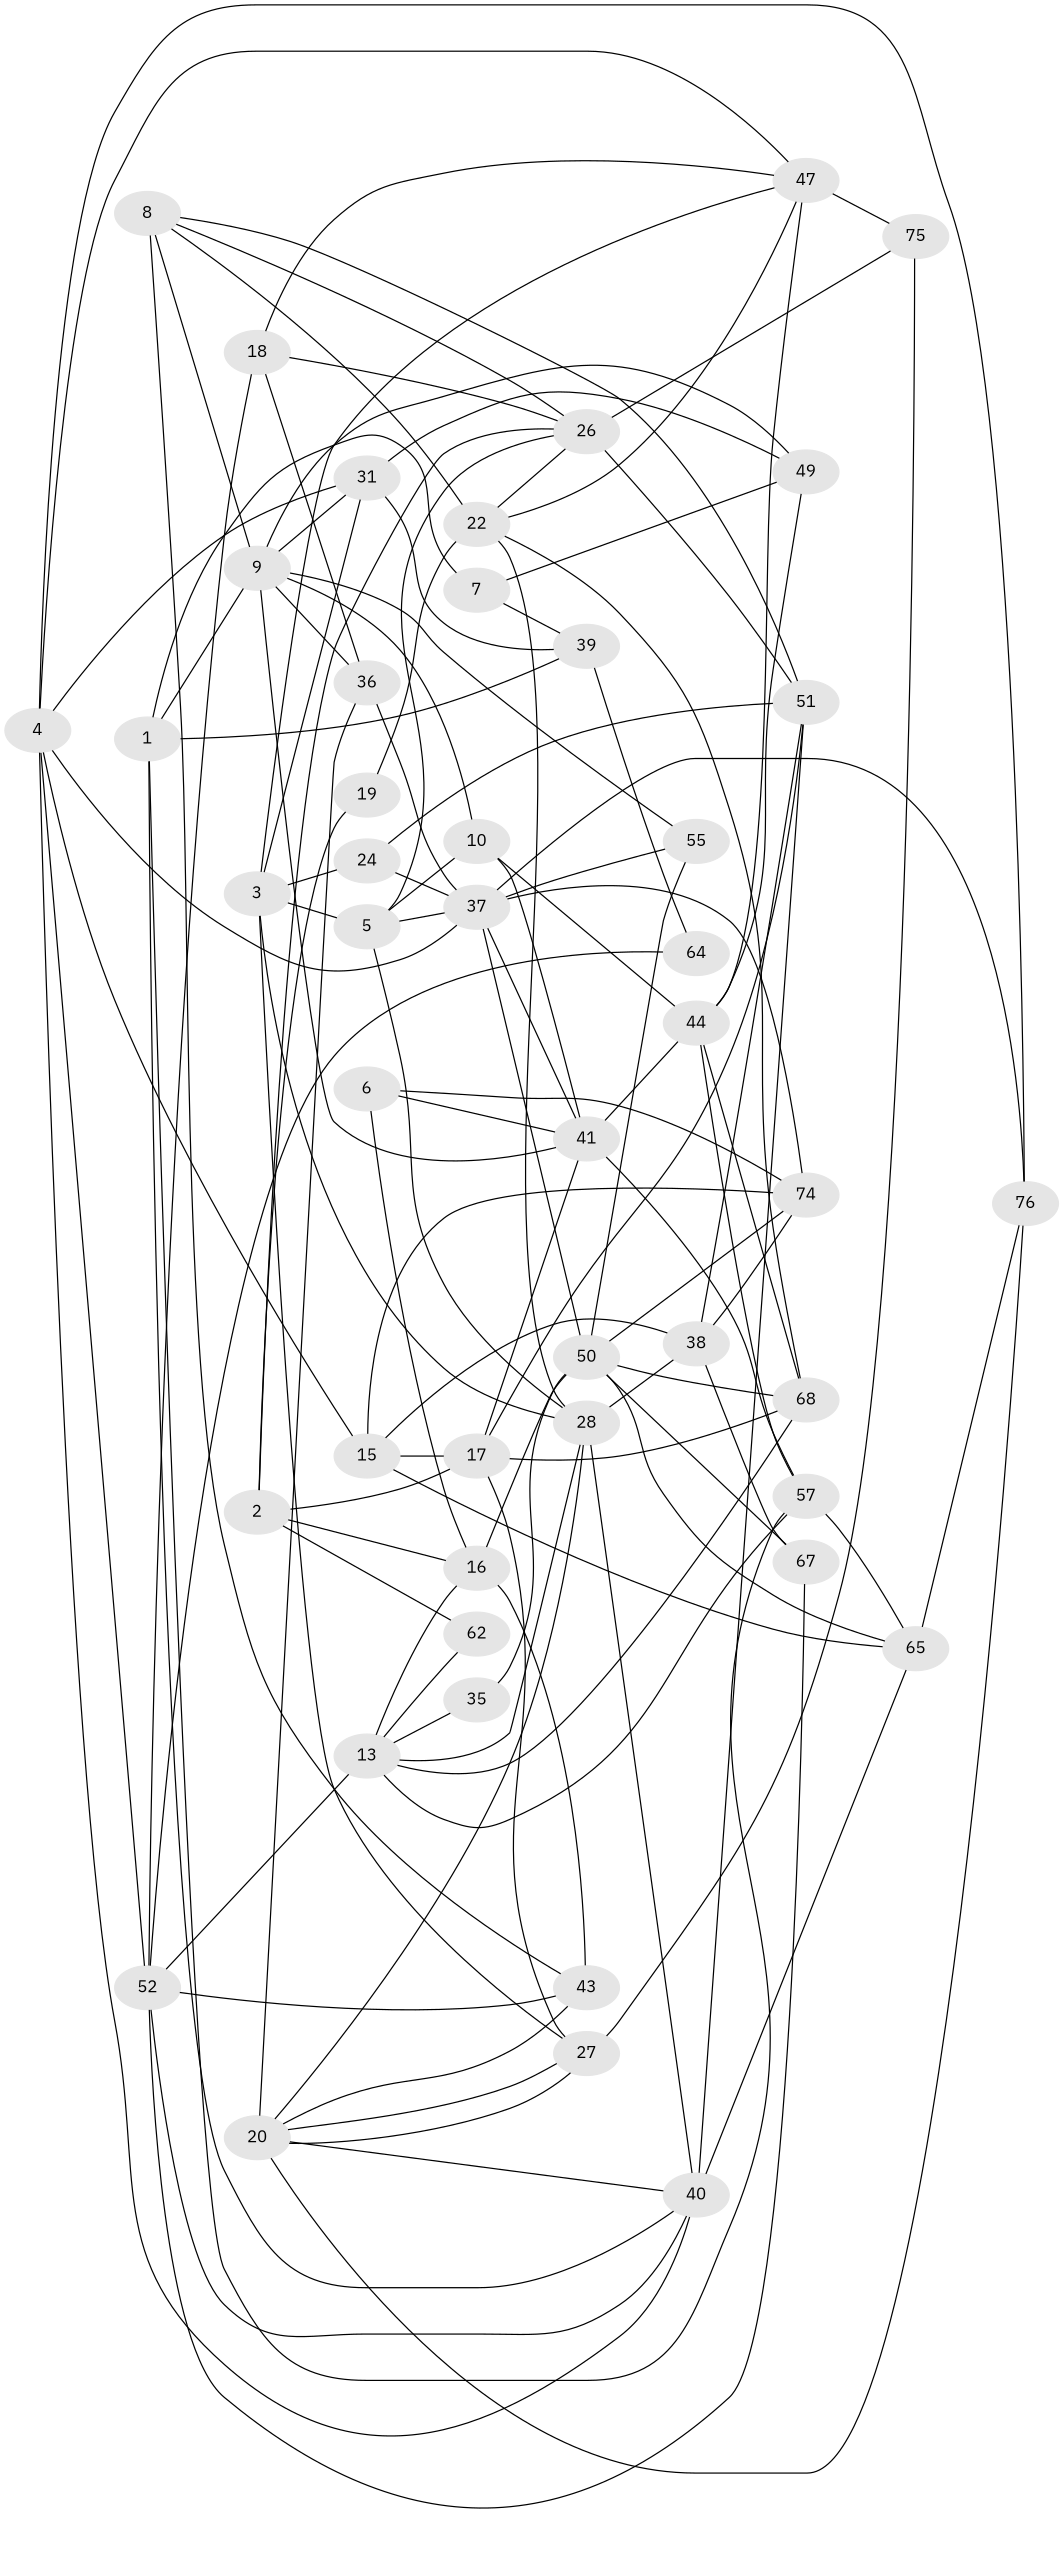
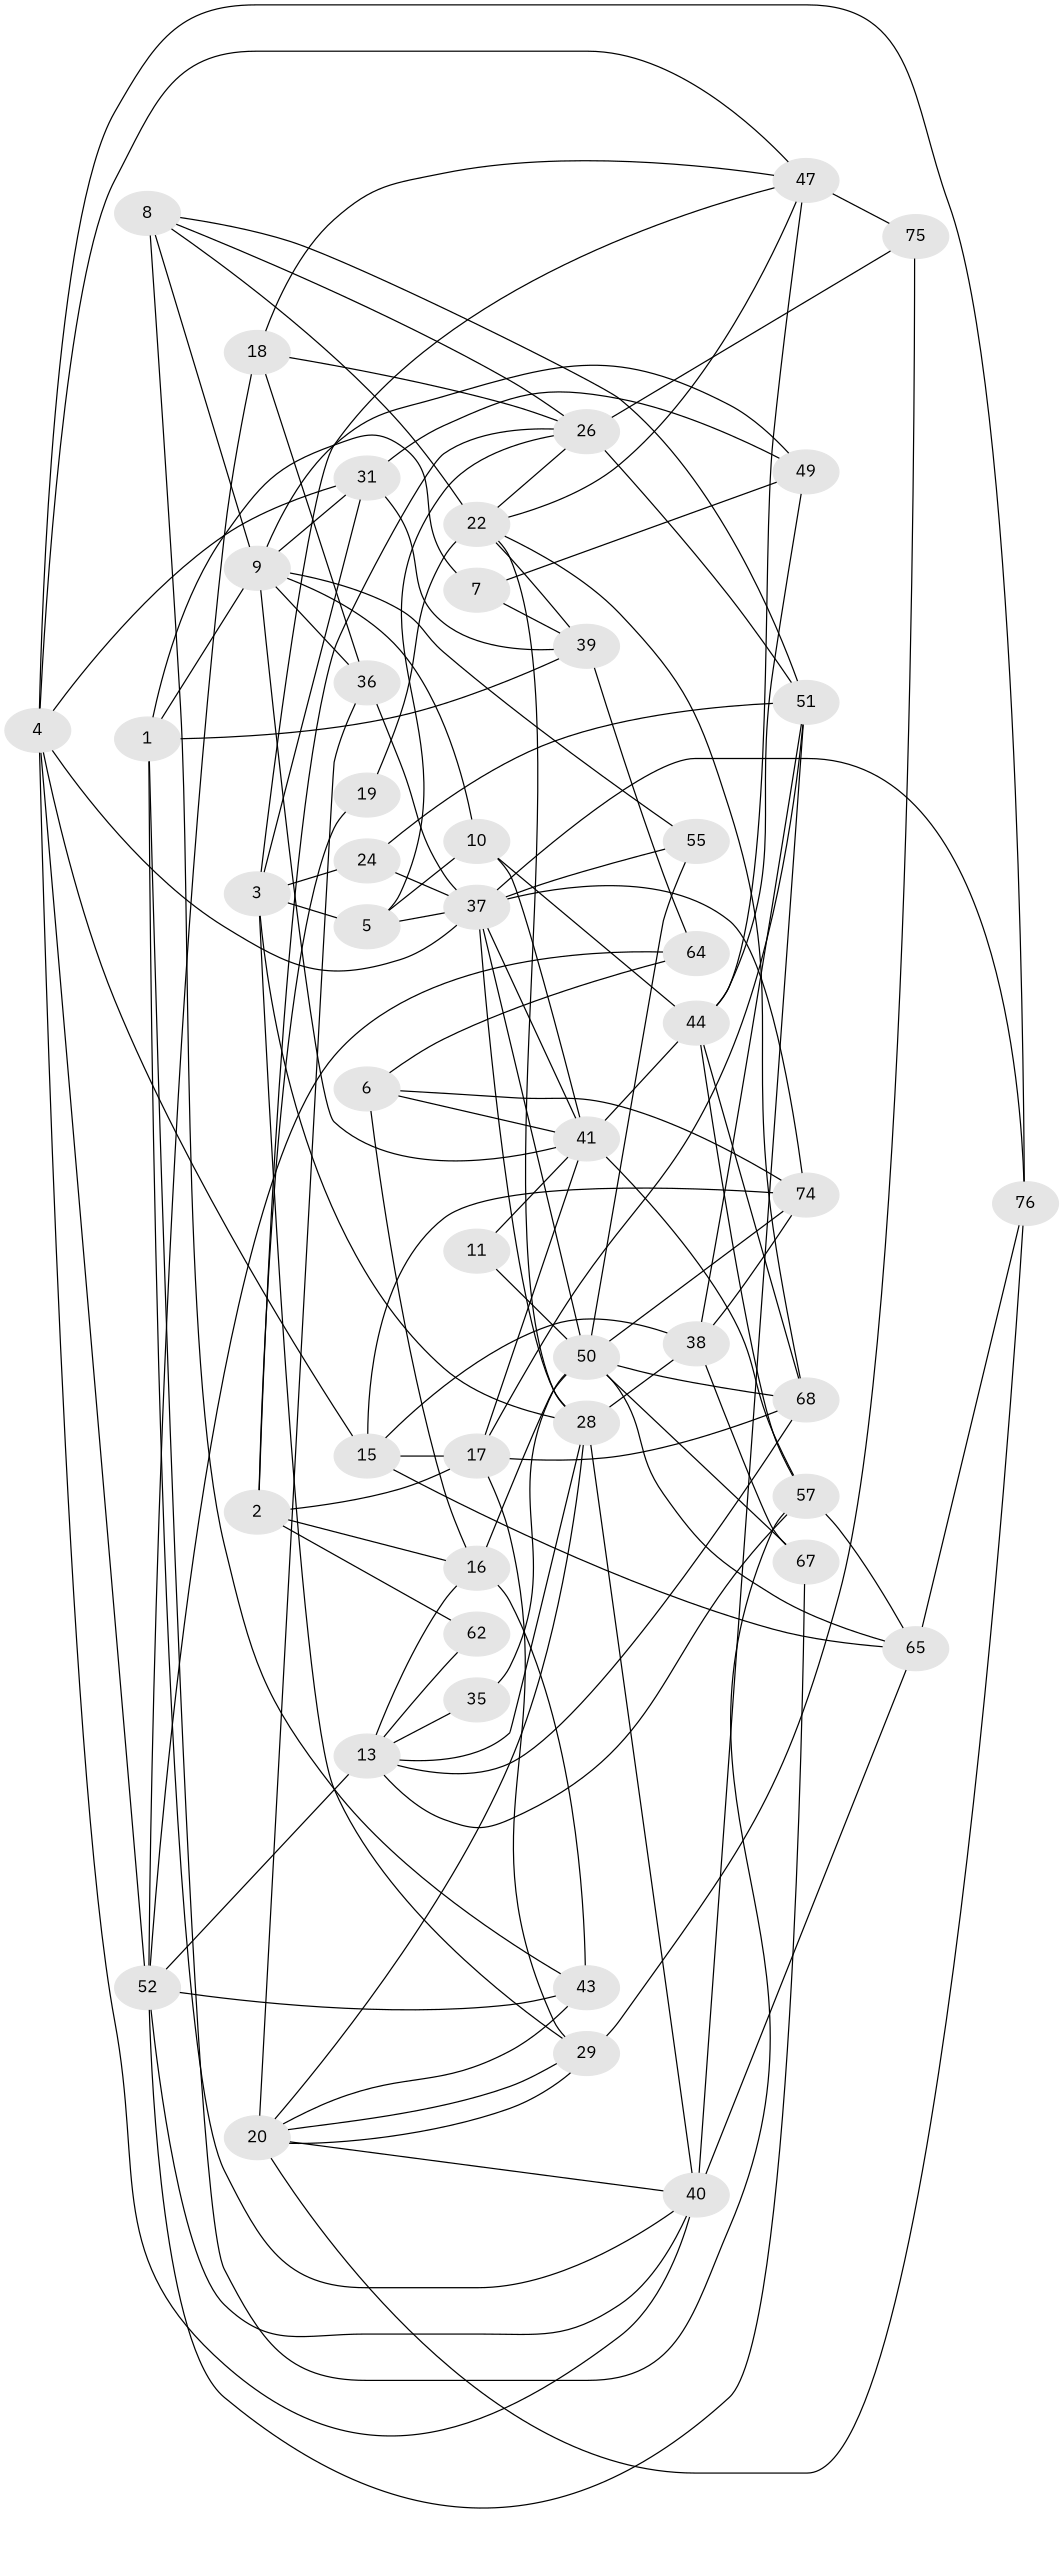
  graph {
    fontname="IBM Plex Sans"
    rankdir=LR
    node [color=gray90 fontname="IBM Plex Sans" style=filled]
    edge [fontname="IBM Plex Sans"]
    1 [super="+14"]
    7 [super="+56"]
    9 [super="+42"]
    39
    40 [super="+54"]
    57
    49
    31 [super="+34"]
    10
    41 [super="+66"]
    36
    55
    64
    51 [super="+71"]
    65
    2 [super="+61"]
    16
    17 [super="+32"]
    19
    26 [super="+59"]
    62
    43 [super="+77"]
    50 [super="+73"]
-   27
+   27 [label=29]
    68
    22 [super="+53"]
    75
    3 [super="+30"]
    5 [super="+23"]
    24 [super="+45"]
    28 [super="+29"]
    47 [super="+70"]
    37 [super="+46"]
    38 [super="+52"]
    4 [super="+63"]
    n36 [label=52 super="+72"]
    15 [super="+69"]
    76
    13 [super="+33"]
    18 [super="+25"]
    67
    74
    44 [super="+78"]
    6 [super="+58"]
    8 [super="+21"]
+   11
    35
    20 [super="+60"]
    1 -- 7
    1 -- 9
    1 -- 39
    1 -- 40
    1 -- 57
    7 -- 39
    7 -- 49
    9 -- 49
    9 -- 31
    9 -- 10
    9 -- 41
    9 -- 36
    9 -- 55
    39 -- 64
    40 -- 51
    40 -- 65
    57 -- 65
    31 -- 39
    31 -- 49
    10 -- 41
    10 -- 44
    41 -- 57
    41 -- 44
    36 -- 37
    65 -- 76
    2 -- 16
    2 -- 17
    2 -- 19
    2 -- 26
    2 -- 62
    16 -- 43
    16 -- 50
    17 -- 41
    17 -- 51
    17 -- 27
    17 -- 68
    19 -- 22
    26 -- 51
    26 -- 75
    50 -- 55
    50 -- 65
    50 -- 68
    50 -- 67
    50 -- 74
    27 -- 75
+   22 -- 39
    22 -- 26
    22 -- 68
    22 -- 28 [weight=2]
    22 -- 47
    3 -- 31
    3 -- 27
    3 -- 5
    3 -- 24
    3 -- 28
    3 -- 47
    5 -- 10
    5 -- 26
-   5 -- 28
+   37 -- 28
    5 -- 37
    24 -- 51
    24 -- 37
    28 -- 40
    28 -- 38
    47 -- 75
    37 -- 41
    37 -- 55
    37 -- 50
    37 -- 76
    37 -- 74
    38 -- 51
    38 -- 67
    38 -- 74
    4 -- 40
    4 -- 31 [weight=2]
    4 -- 47
    4 -- 37
    4 -- n36
    4 -- 15
    4 -- 76
    n36 -- 40
    n36 -- 64
    n36 -- 43
    n36 -- 13
    n36 -- 18
    n36 -- 67
    15 -- 65
    15 -- 17
    15 -- 38
    15 -- 74
    13 -- 57
    13 -- 16
    13 -- 62
    13 -- 68
    13 -- 28
    13 -- 35
    18 -- 36
    18 -- 26
    18 -- 47
    44 -- 57
    44 -- 49
    44 -- 68
    44 -- 47
    6 -- 41
+   6 -- 64
    6 -- 16
    6 -- 74
    8 -- 9
    8 -- 51 [weight=2]
    8 -- 26
    8 -- 43
    8 -- 22
+   11 -- 41
+   11 -- 50
    35 -- 50
    20 -- 40
    20 -- 36
    20 -- 43
    20 -- 27
    20 -- 27
    20 -- 28
    20 -- 76
  }
